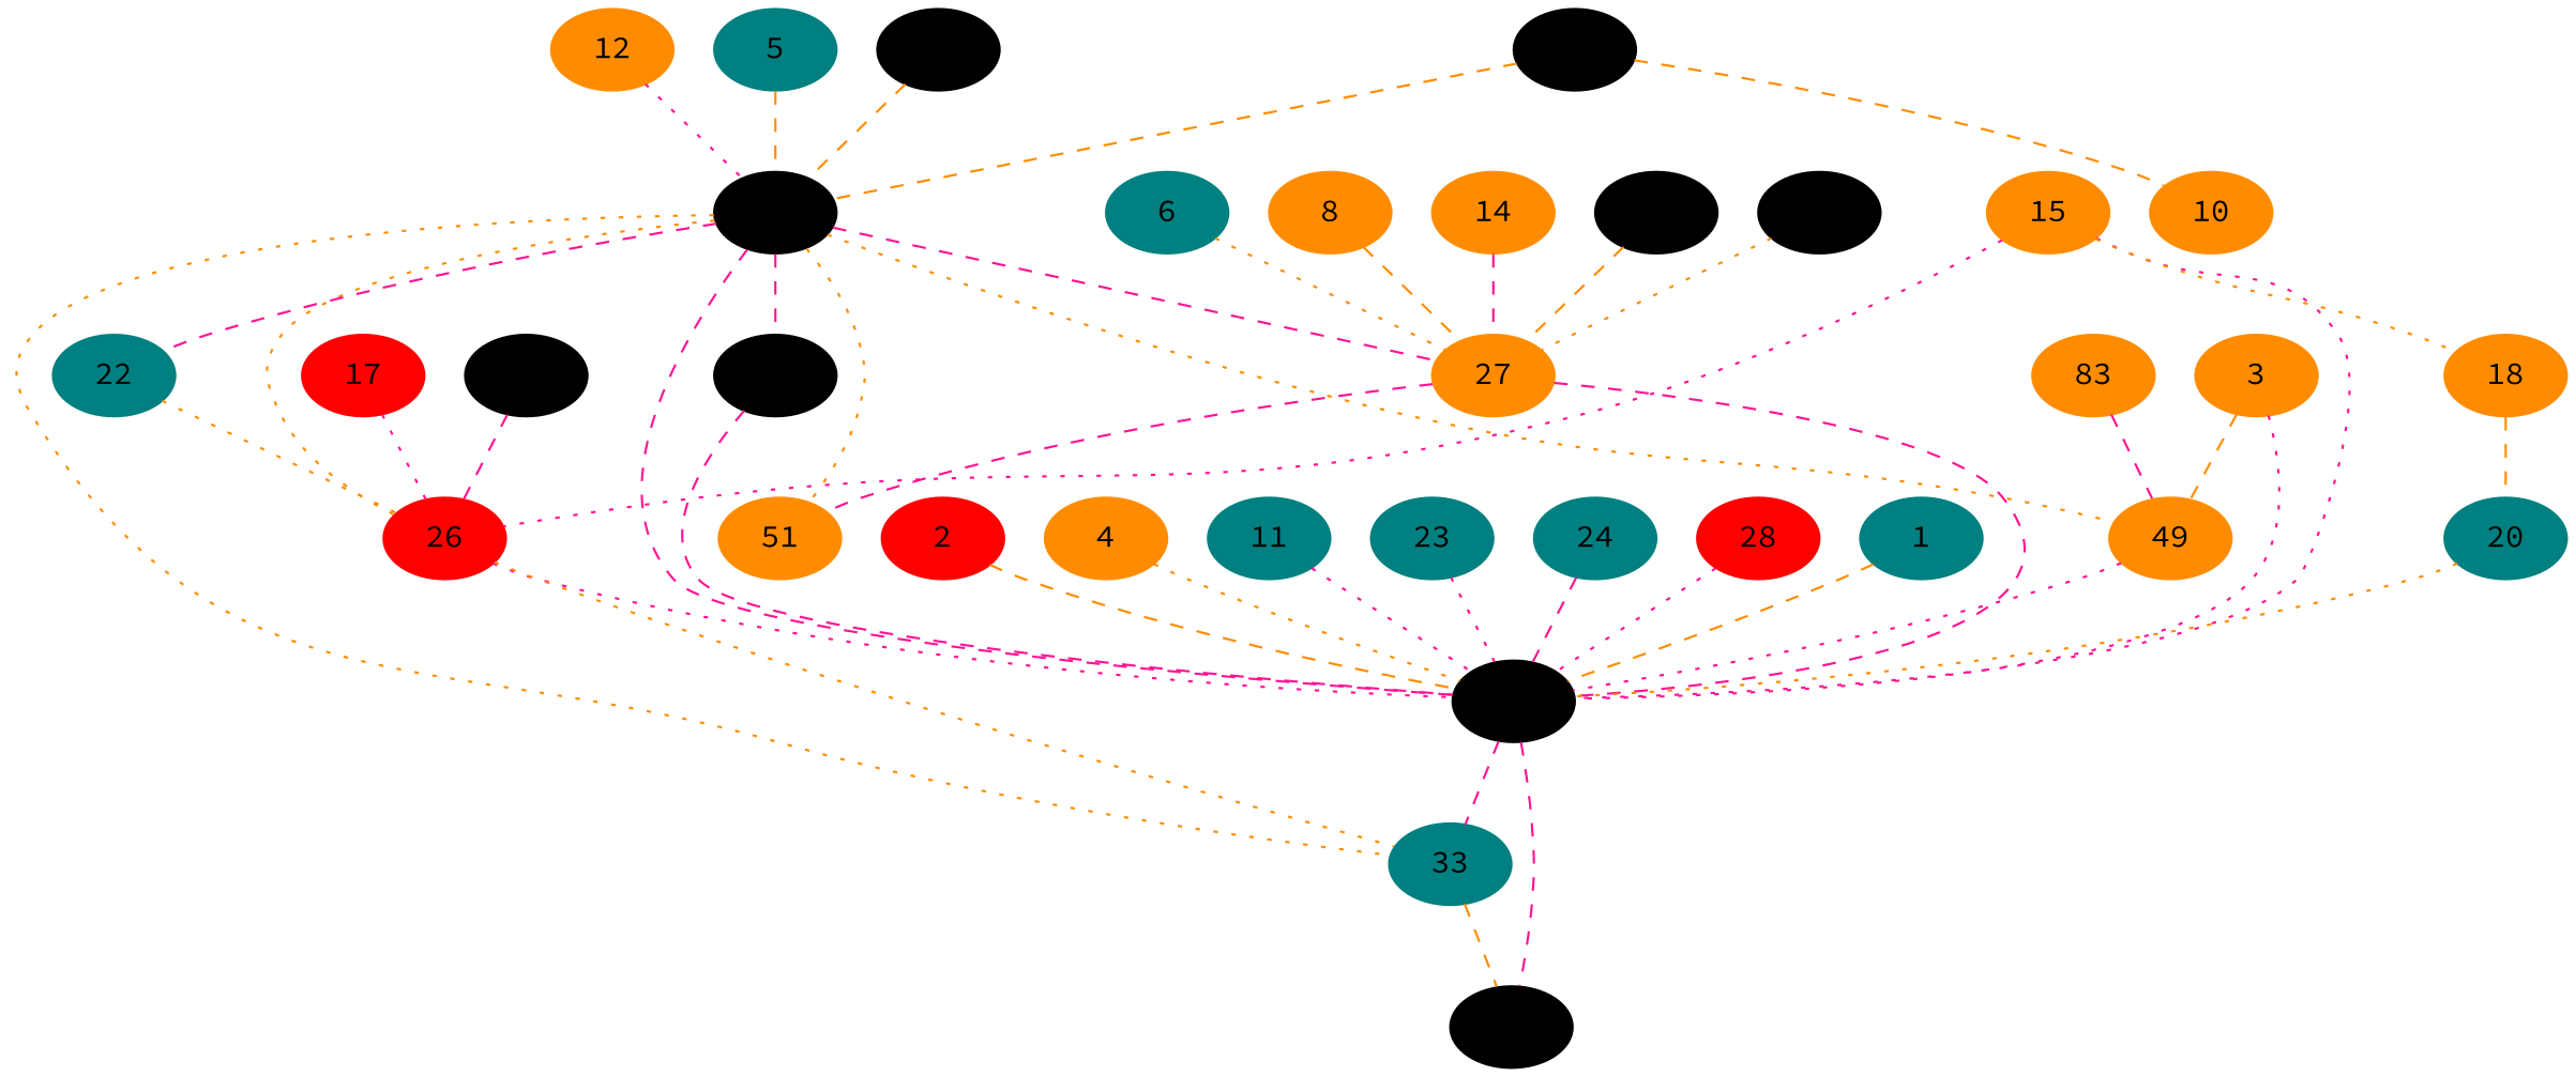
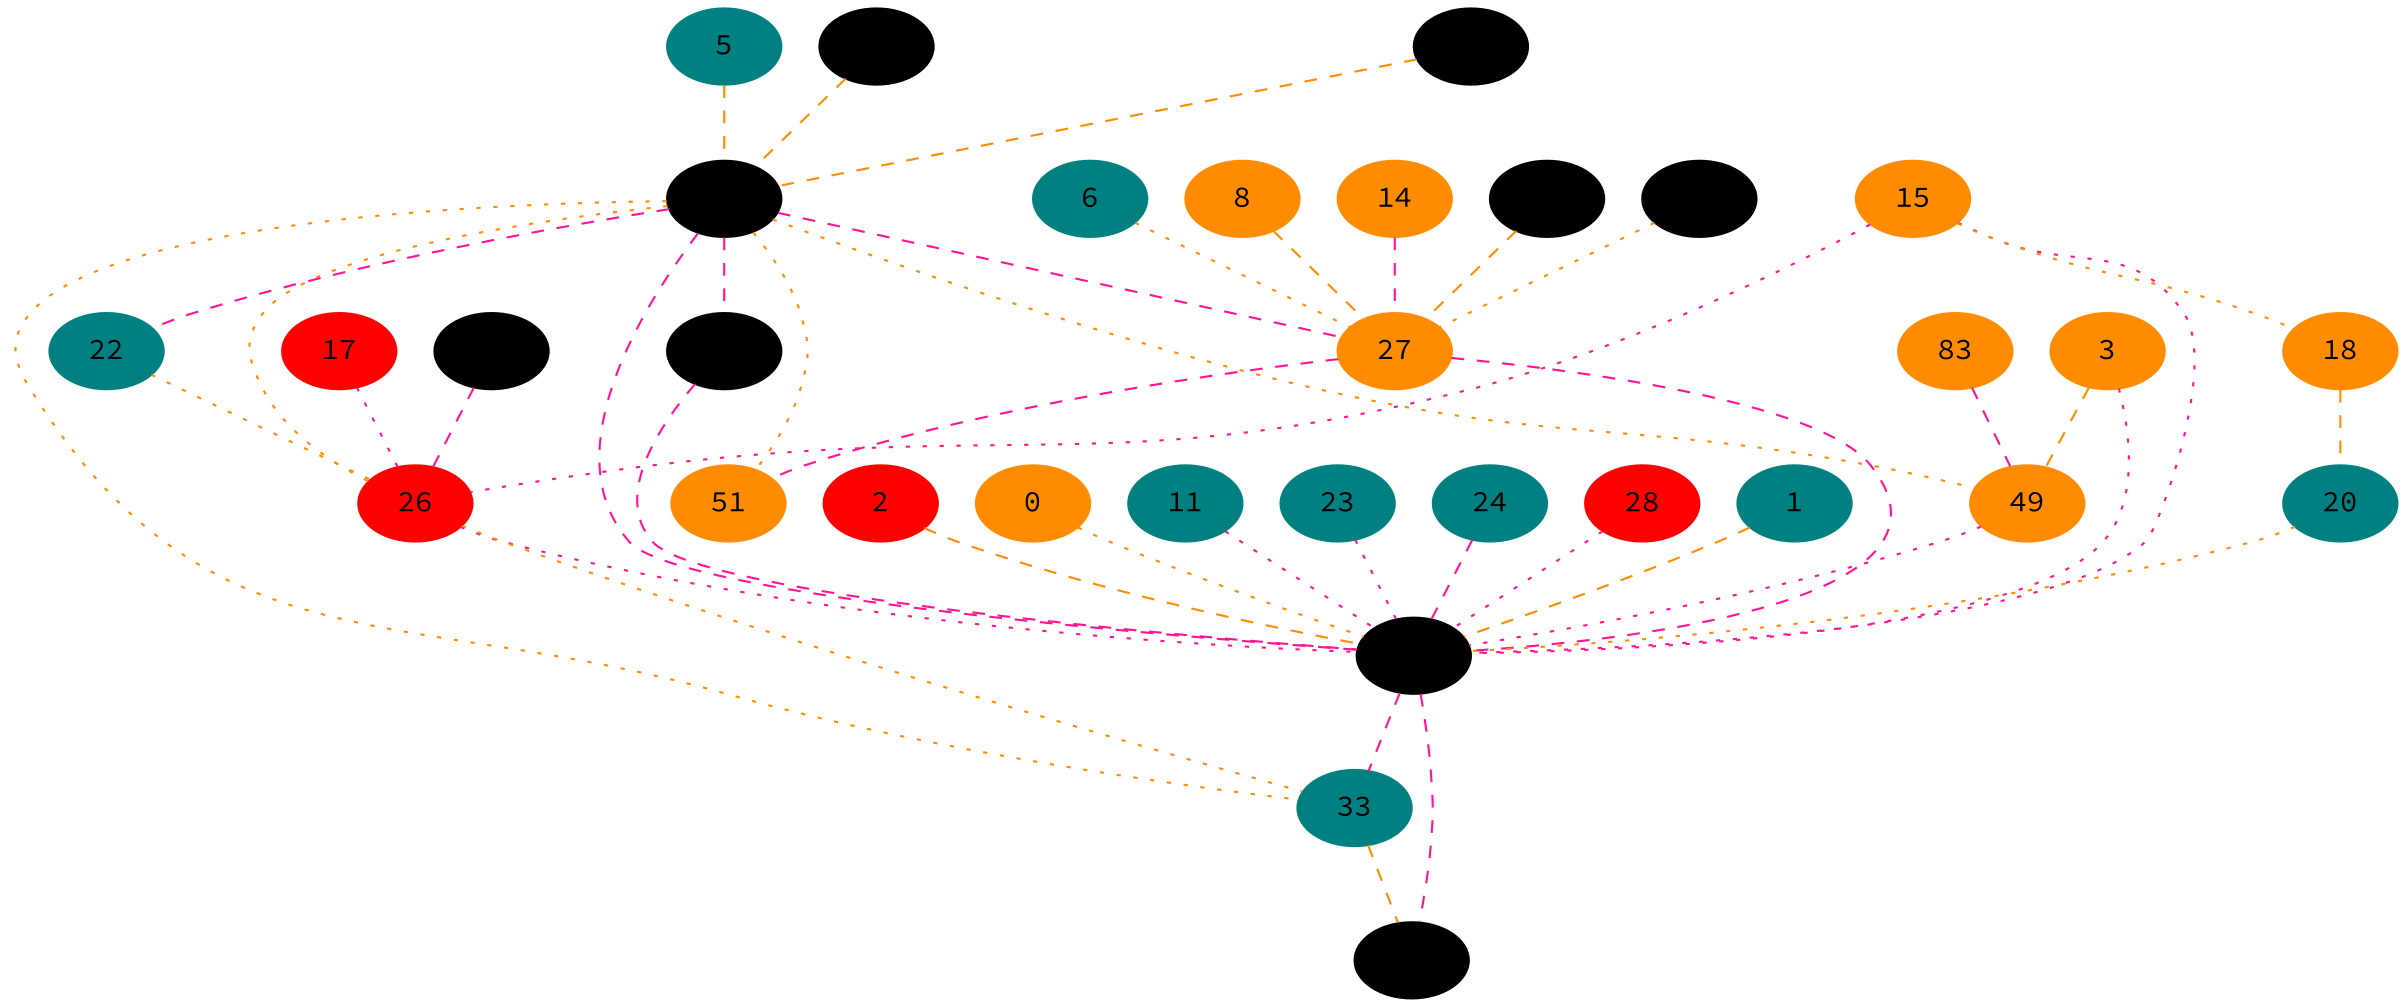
  graph {
    fontname="Source Code Pro"
    node [color=darkorange fontname="Source Code Pro" style=filled]
    edge [color=deeppink fontname="Source Code Pro" style=dashed weight=1.0]
    1 [color=teal]
    32 [color=black]
    33 [color=teal]
    34 [color=black]
    2 [color=red]
    3
    n7 [label=49]
-   4
+   4 [label=0]
    5 [color=teal]
    21 [color=black]
    27
    26 [color=red]
    22 [color=teal]
    30 [color=black]
    n15 [label=51]
    6 [color=teal]
    7 [color=black]
    8
    9 [color=black]
-   10
    11 [color=teal]
-   12
    n23 [label=83]
    14
    15
    18
    20 [color=teal]
    16 [color=black]
    17 [color=red]
    19 [color=black]
    23 [color=teal]
    24 [color=teal]
    25 [color=black]
    28 [color=red]
    1 -- 32 [color=darkorange]
    32 -- 33 [weight=3.0]
    32 -- 34
    33 -- 34 [color=darkorange]
    2 -- 32 [color=darkorange]
    3 -- 32 [style=dotted]
    3 -- n7 [color=darkorange]
    n7 -- 32 [style=dotted]
    4 -- 32 [color=darkorange style=dotted]
    5 -- 21 [color=darkorange]
    21 -- 32
    21 -- 33 [color=darkorange style=dotted]
    21 -- n7 [color=darkorange style=dotted]
    21 -- 27
    21 -- 26 [color=darkorange style=dotted]
    21 -- 22
    21 -- 30
    21 -- n15 [color=darkorange style=dotted]
    27 -- 32 [weight=2.0]
    27 -- n15
    26 -- 32 [style=dotted]
    26 -- 33 [color=darkorange style=dotted]
    22 -- 26 [color=darkorange style=dotted]
    30 -- 32
    6 -- 27 [color=darkorange style=dotted]
    7 -- 21 [color=darkorange]
    8 -- 27 [color=darkorange]
    9 -- 21 [color=darkorange]
-   9 -- 10 [color=darkorange]
    11 -- 32 [style=dotted]
-   12 -- 21 [style=dotted]
    n23 -- n7
    14 -- 27
    15 -- 32 [style=dotted]
    15 -- 26 [style=dotted]
    15 -- 18 [color=darkorange style=dotted]
    18 -- 20 [color=darkorange]
    20 -- 32 [color=darkorange style=dotted]
    16 -- 27 [color=darkorange]
    17 -- 26 [style=dotted]
    19 -- 26
    23 -- 32 [style=dotted]
    24 -- 32
    25 -- 27 [color=darkorange style=dotted]
    28 -- 32 [style=dotted]
  }
